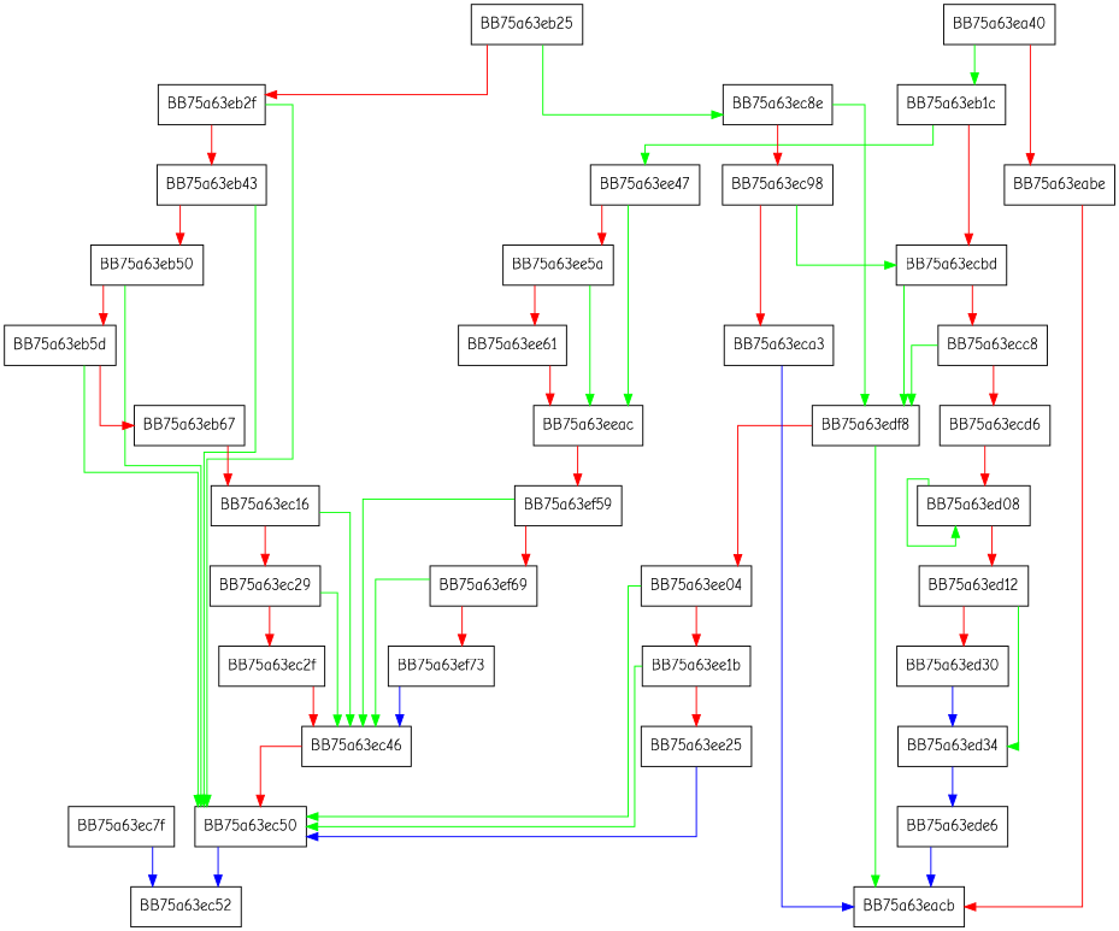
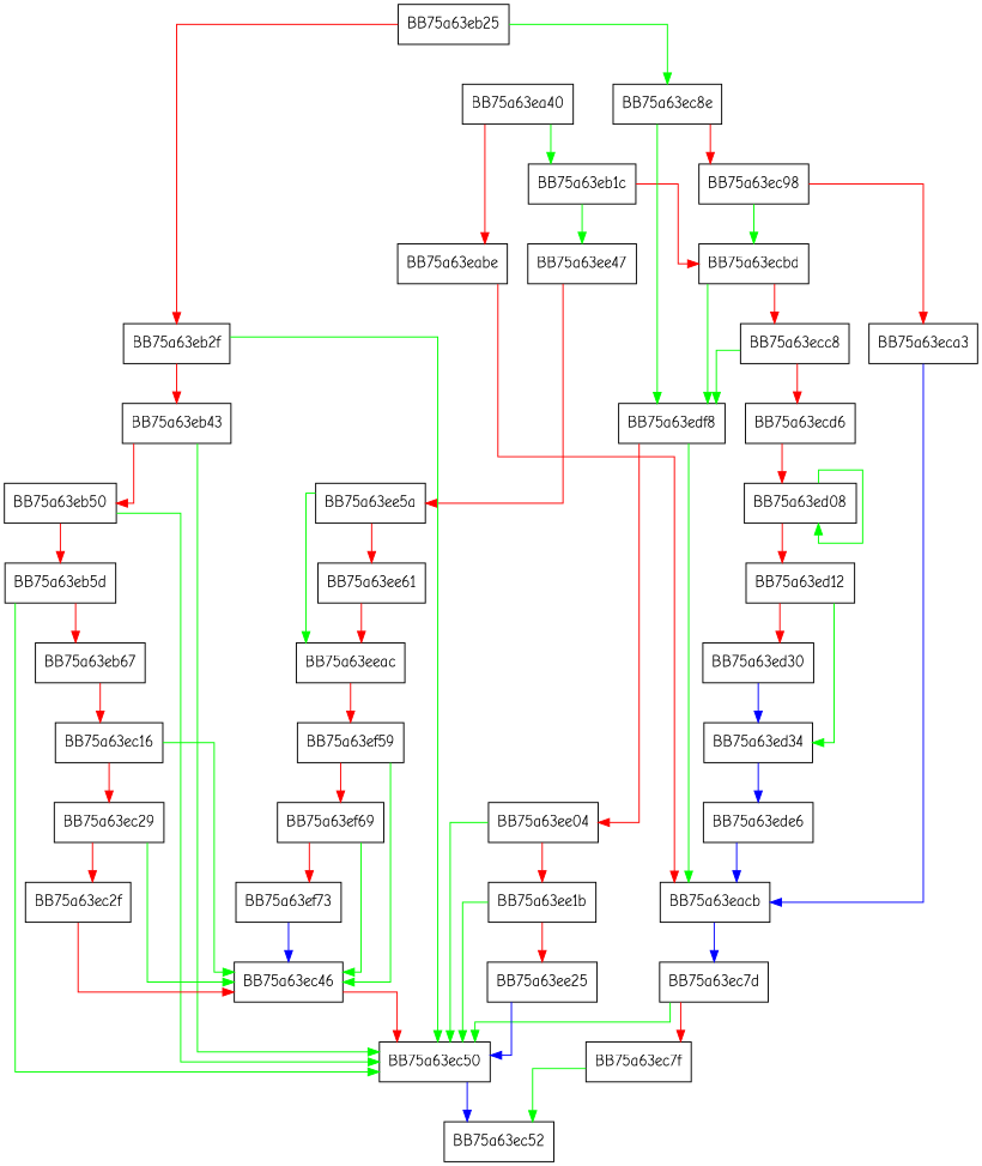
  digraph {
    fontname="Comic Neue"
    splines=ortho
    node [fontname="Comic Neue" shape=box]
    edge [color=red fontname="Comic Neue"]
    BB75a63ea40
    BB75a63eb1c
    BB75a63eabe
    BB75a63ee47
    BB75a63ecbd
    BB75a63eacb
    BB75a63eeac
    BB75a63ee5a
    BB75a63eb25
    BB75a63ec8e
    BB75a63eb2f
+   BB75a63ec7d
    BB75a63ec50
    BB75a63ec7f
    BB75a63ec52
    BB75a63ef59
    BB75a63ee61
    BB75a63edf8
    BB75a63ec98
    BB75a63eb43
    BB75a63ee04
    BB75a63eca3
    BB75a63eb50
    BB75a63eb5d
    BB75a63eb67
    BB75a63ec16
    BB75a63ec46
    BB75a63ec29
    BB75a63ec2f
    BB75a63ee1b
    BB75a63ecc8
    BB75a63ecd6
    BB75a63ed08
    BB75a63ed12
    BB75a63ed34
    BB75a63ed30
    BB75a63ede6
    BB75a63ee25
    BB75a63ef69
    BB75a63ef73
    BB75a63ea40 -> BB75a63eb1c [color=green]
    BB75a63ea40 -> BB75a63eabe
    BB75a63eb1c -> BB75a63ee47 [color=green]
    BB75a63eb1c -> BB75a63ecbd
    BB75a63eabe -> BB75a63eacb
-   BB75a63ee47 -> BB75a63eeac [color=green]
    BB75a63ee47 -> BB75a63ee5a
    BB75a63ecbd -> BB75a63edf8 [color=green]
    BB75a63ecbd -> BB75a63ecc8
+   BB75a63eacb -> BB75a63ec7d [color=blue]
    BB75a63eeac -> BB75a63ef59
    BB75a63ee5a -> BB75a63eeac [color=green]
    BB75a63ee5a -> BB75a63ee61
    BB75a63eb25 -> BB75a63ec8e [color=green]
    BB75a63eb25 -> BB75a63eb2f
    BB75a63ec8e -> BB75a63edf8 [color=green]
    BB75a63ec8e -> BB75a63ec98
    BB75a63eb2f -> BB75a63ec50 [color=green]
    BB75a63eb2f -> BB75a63eb43
+   BB75a63ec7d -> BB75a63ec50 [color=green]
+   BB75a63ec7d -> BB75a63ec7f
    BB75a63ec50 -> BB75a63ec52 [color=blue]
-   BB75a63ec7f -> BB75a63ec52 [color=blue]
+   BB75a63ec7f -> BB75a63ec52 [color=green]
    BB75a63ef59 -> BB75a63ec46 [color=green]
    BB75a63ef59 -> BB75a63ef69
    BB75a63ee61 -> BB75a63eeac
    BB75a63edf8 -> BB75a63eacb [color=green]
    BB75a63edf8 -> BB75a63ee04
    BB75a63ec98 -> BB75a63ecbd [color=green]
    BB75a63ec98 -> BB75a63eca3
    BB75a63eb43 -> BB75a63ec50 [color=green]
    BB75a63eb43 -> BB75a63eb50
    BB75a63ee04 -> BB75a63ec50 [color=green]
    BB75a63ee04 -> BB75a63ee1b
    BB75a63eca3 -> BB75a63eacb [color=blue]
    BB75a63eb50 -> BB75a63ec50 [color=green]
    BB75a63eb50 -> BB75a63eb5d
    BB75a63eb5d -> BB75a63ec50 [color=green]
    BB75a63eb5d -> BB75a63eb67
    BB75a63eb67 -> BB75a63ec16
    BB75a63ec16 -> BB75a63ec46 [color=green]
    BB75a63ec16 -> BB75a63ec29
    BB75a63ec46 -> BB75a63ec50
    BB75a63ec29 -> BB75a63ec46 [color=green]
    BB75a63ec29 -> BB75a63ec2f
    BB75a63ec2f -> BB75a63ec46
    BB75a63ee1b -> BB75a63ec50 [color=green]
    BB75a63ee1b -> BB75a63ee25
    BB75a63ecc8 -> BB75a63edf8 [color=green]
    BB75a63ecc8 -> BB75a63ecd6
    BB75a63ecd6 -> BB75a63ed08
    BB75a63ed08 -> BB75a63ed08 [color=green]
    BB75a63ed08 -> BB75a63ed12
    BB75a63ed12 -> BB75a63ed34 [color=green]
    BB75a63ed12 -> BB75a63ed30
    BB75a63ed34 -> BB75a63ede6 [color=blue]
    BB75a63ed30 -> BB75a63ed34 [color=blue]
    BB75a63ede6 -> BB75a63eacb [color=blue]
    BB75a63ee25 -> BB75a63ec50 [color=blue]
    BB75a63ef69 -> BB75a63ec46 [color=green]
    BB75a63ef69 -> BB75a63ef73
    BB75a63ef73 -> BB75a63ec46 [color=blue]
  }
